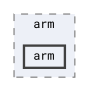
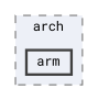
  digraph {
    compound=true
    fontname="Roboto Mono"
    n1 [color=grey25 fillcolor="#edf0f7" fontname="Roboto Mono" fontsize=10 height=0.2 label=arm shape=box style="filled,bold" width=0.4]
    subgraph cluster_1 {
      bgcolor="#edf0f7"
      fontsize=10
-     label=arm
+     label=arch
      pencolor=grey50
      style="filled,dashed"
      n1
    }
  }
